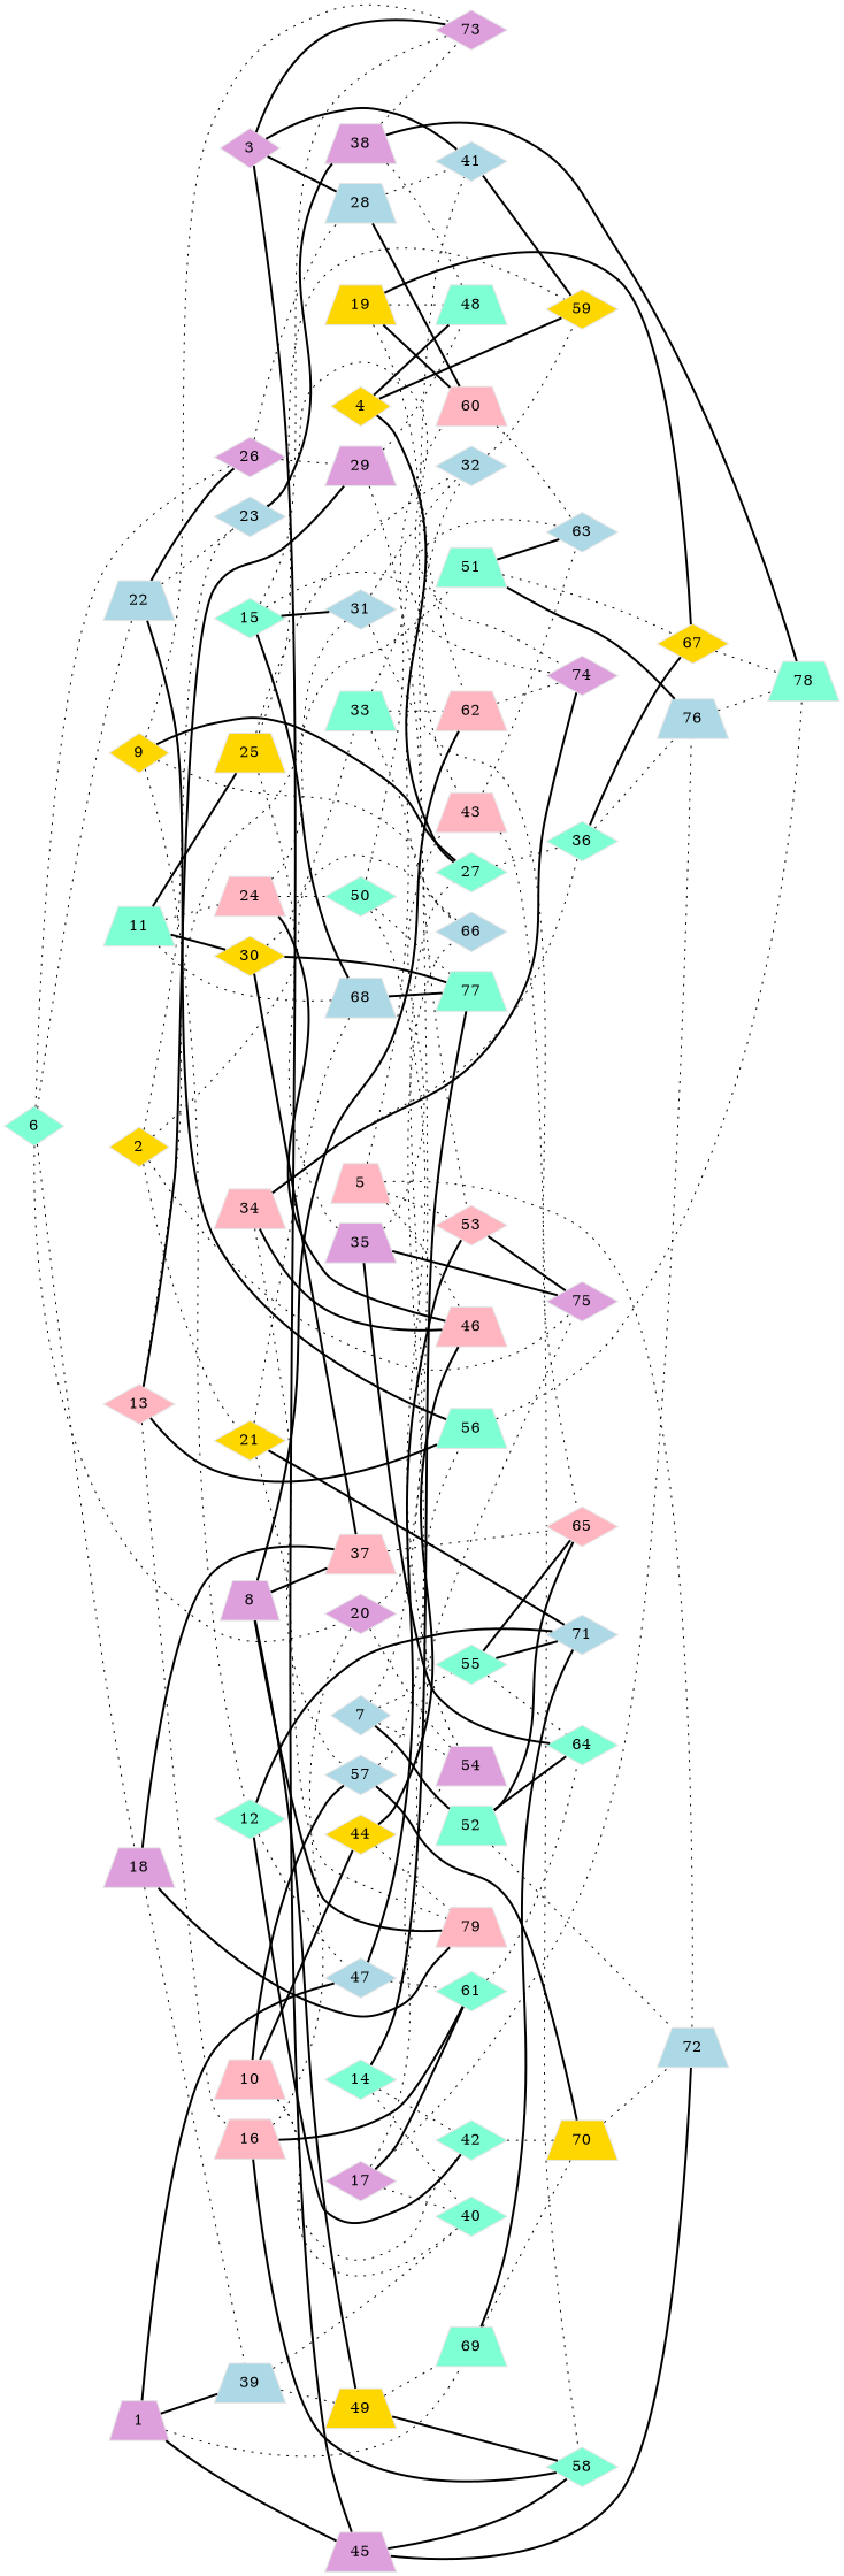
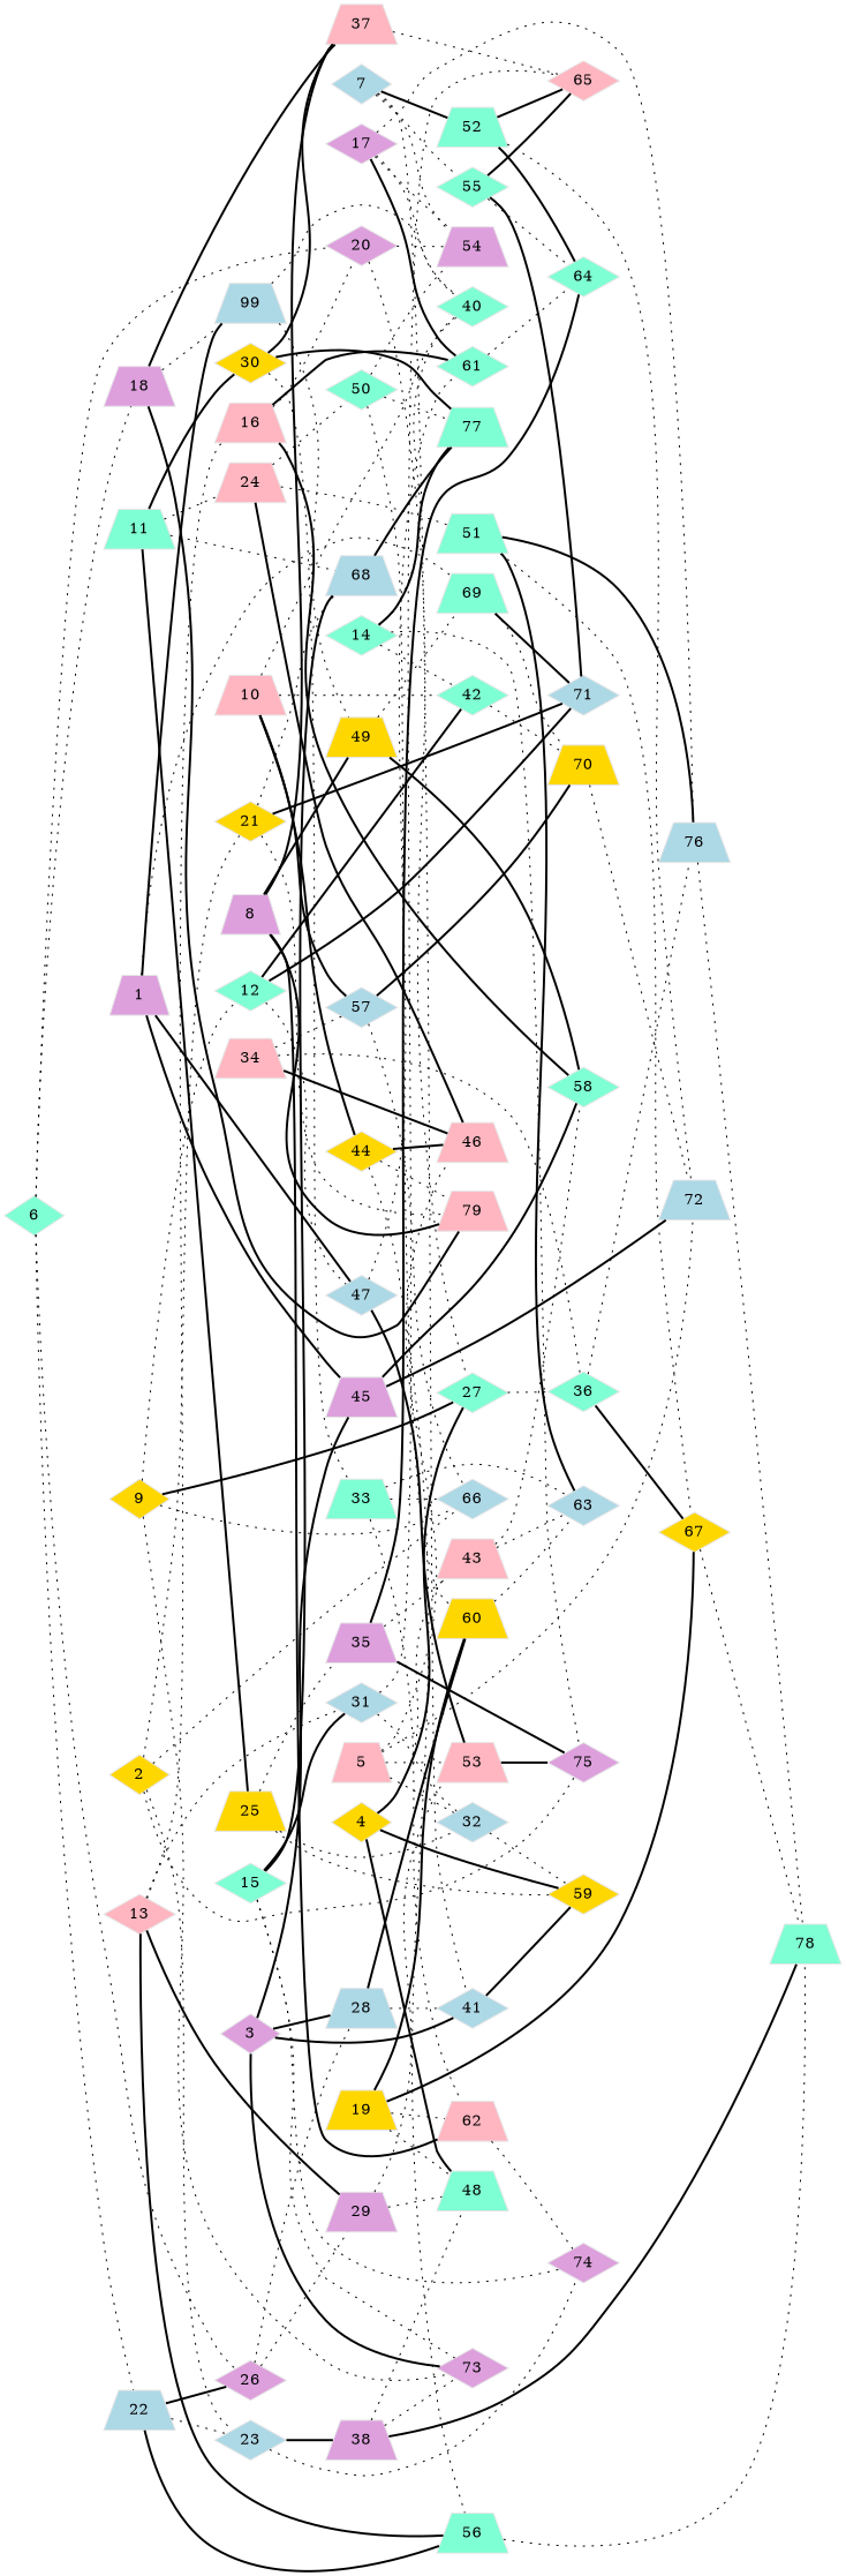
  graph {
    rankdir=LR
    node [color=gray90 fillcolor=aquamarine shape=diamond style=filled]
    edge [style=dotted]
    1 [fillcolor=plum shape=trapezium]
-   39 [fillcolor=lightblue shape=trapezium]
+   39 [fillcolor=lightblue shape=trapezium label=99]
    45 [fillcolor=plum shape=trapezium]
    47 [fillcolor=lightblue]
    69 [shape=trapezium]
    49 [fillcolor=gold shape=trapezium]
    40
    72 [fillcolor=lightblue shape=trapezium]
    58
-   53 [fillcolor=lightpink]
+   53 [fillcolor=lightpink shape=trapezium]
    61
    71 [fillcolor=lightblue]
    70 [fillcolor=gold shape=trapezium]
    2 [fillcolor=gold]
    21 [fillcolor=gold]
    23 [fillcolor=lightblue]
    66 [fillcolor=lightblue]
    75 [fillcolor=plum]
    79 [fillcolor=lightpink shape=trapezium]
    68 [fillcolor=lightblue shape=trapezium]
    74 [fillcolor=plum]
    38 [fillcolor=plum shape=trapezium]
    3 [fillcolor=plum]
    28 [fillcolor=lightblue shape=trapezium]
    41 [fillcolor=lightblue]
    73 [fillcolor=plum]
-   60 [fillcolor=lightpink shape=trapezium]
+   60 [fillcolor=gold shape=trapezium]
    59 [fillcolor=gold]
    4 [fillcolor=gold]
    27
    43 [fillcolor=lightpink shape=trapezium]
    48 [shape=trapezium]
    36
    63 [fillcolor=lightblue]
    5 [fillcolor=lightpink shape=trapezium]
    32 [fillcolor=lightblue]
    46 [fillcolor=lightpink shape=trapezium]
    18 [fillcolor=plum shape=trapezium]
    6
    20 [fillcolor=plum]
    22 [fillcolor=lightblue shape=trapezium]
    26 [fillcolor=plum]
    37 [fillcolor=lightpink shape=trapezium]
    54 [fillcolor=plum shape=trapezium]
    56 [shape=trapezium]
    29 [fillcolor=plum shape=trapezium]
    7 [fillcolor=lightblue]
    52 [shape=trapezium]
    55
    65 [fillcolor=lightpink]
    64
    8 [fillcolor=plum shape=trapezium]
    62 [fillcolor=lightpink shape=trapezium]
    9 [fillcolor=gold]
    12
    42
    10 [fillcolor=lightpink shape=trapezium]
    44 [fillcolor=gold]
    57 [fillcolor=lightblue]
    11 [shape=trapezium]
    24 [fillcolor=lightpink shape=trapezium]
    25 [fillcolor=gold shape=trapezium]
    30 [fillcolor=gold]
    50
    51 [shape=trapezium]
    35 [fillcolor=plum shape=trapezium]
    77 [shape=trapezium]
    33 [shape=trapezium]
    13 [fillcolor=lightpink]
    16 [fillcolor=lightpink shape=trapezium]
    31 [fillcolor=lightblue]
    78 [shape=trapezium]
    14
    15
    17 [fillcolor=plum]
    76 [fillcolor=lightblue shape=trapezium]
    19 [fillcolor=gold shape=trapezium]
    67 [fillcolor=gold]
    34 [fillcolor=lightpink shape=trapezium]
    1 -- 39 [style=bold]
    1 -- 45 [style=bold]
    1 -- 47 [style=bold]
    1 -- 69
    39 -- 49
    39 -- 40
    45 -- 72 [style=bold]
    45 -- 58 [style=bold]
    47 -- 53 [style=bold]
    47 -- 61
    69 -- 71 [style=bold]
    69 -- 70
    49 -- 69
    49 -- 58 [style=bold]
    53 -- 75 [style=bold]
    61 -- 64
    70 -- 72
    2 -- 21
    2 -- 23
    2 -- 66
    2 -- 75
    21 -- 71 [style=bold]
    21 -- 79
    21 -- 68
    23 -- 74
    23 -- 38 [style=bold]
    68 -- 77 [style=bold]
    38 -- 73
    38 -- 48
    38 -- 78 [style=bold]
    3 -- 45 [style=bold]
    3 -- 28 [style=bold]
    3 -- 41 [style=bold]
    3 -- 73 [style=bold]
    28 -- 41
    28 -- 60 [style=bold]
    41 -- 59 [style=bold]
    60 -- 63
    4 -- 59 [style=bold]
    4 -- 27 [style=bold]
    4 -- 43
    4 -- 48 [style=bold]
    27 -- 36
    43 -- 58
    43 -- 63
    36 -- 76
    36 -- 67 [style=bold]
    5 -- 72
    5 -- 53
    5 -- 32
    5 -- 46
    32 -- 59
    18 -- 39
    18 -- 79 [style=bold]
    18 -- 37 [style=bold]
    6 -- 18
    6 -- 20
    6 -- 22
    6 -- 26
    20 -- 27
    20 -- 54
    22 -- 23
    22 -- 26 [style=bold]
    22 -- 56 [style=bold]
    26 -- 28
    26 -- 29
    37 -- 65
    56 -- 78
    29 -- 53
    29 -- 48
    7 -- 41
    7 -- 54
    7 -- 52 [style=bold]
    7 -- 55
    52 -- 72
    52 -- 65 [style=bold]
    52 -- 64 [style=bold]
    55 -- 71 [style=bold]
    55 -- 65 [style=bold]
    55 -- 64
    8 -- 49 [style=bold]
    8 -- 79 [style=bold]
    8 -- 37 [style=bold]
    8 -- 62 [style=bold]
    62 -- 74
    9 -- 66
    9 -- 73
    9 -- 27 [style=bold]
    9 -- 12
    12 -- 47
    12 -- 71 [style=bold]
    12 -- 42 [style=bold]
    42 -- 70
    10 -- 40
    10 -- 42
    10 -- 44 [style=bold]
    10 -- 57 [style=bold]
    44 -- 79
    44 -- 46 [style=bold]
    44 -- 56
    57 -- 70 [style=bold]
    57 -- 66
    11 -- 68
    11 -- 24
    11 -- 25 [style=bold]
    11 -- 30 [style=bold]
    24 -- 46 [style=bold]
    24 -- 50
    24 -- 51
    25 -- 59
    25 -- 32
    25 -- 35
    30 -- 37 [style=bold]
    30 -- 77 [style=bold]
    30 -- 33
    50 -- 60
    50 -- 54
    50 -- 77
    51 -- 63 [style=bold]
    51 -- 76 [style=bold]
    51 -- 67
    35 -- 75 [style=bold]
    35 -- 43
    35 -- 64 [style=bold]
    33 -- 66
    33 -- 63
    33 -- 62
    13 -- 56 [style=bold]
    13 -- 29 [style=bold]
    13 -- 16
    13 -- 31
    16 -- 58 [style=bold]
    16 -- 61 [style=bold]
    16 -- 20
    31 -- 32
    31 -- 65
    14 -- 40
    14 -- 75
    14 -- 42
    14 -- 77 [style=bold]
    15 -- 68 [style=bold]
    15 -- 74
    15 -- 73
    15 -- 31 [style=bold]
    17 -- 40
    17 -- 61 [style=bold]
    17 -- 54
    17 -- 76
    76 -- 78
    19 -- 60 [style=bold]
    19 -- 48
    19 -- 62
    19 -- 67 [style=bold]
    67 -- 78
-   34 -- 74 [style=bold]
    34 -- 36
    34 -- 46 [style=bold]
    34 -- 57
  }
